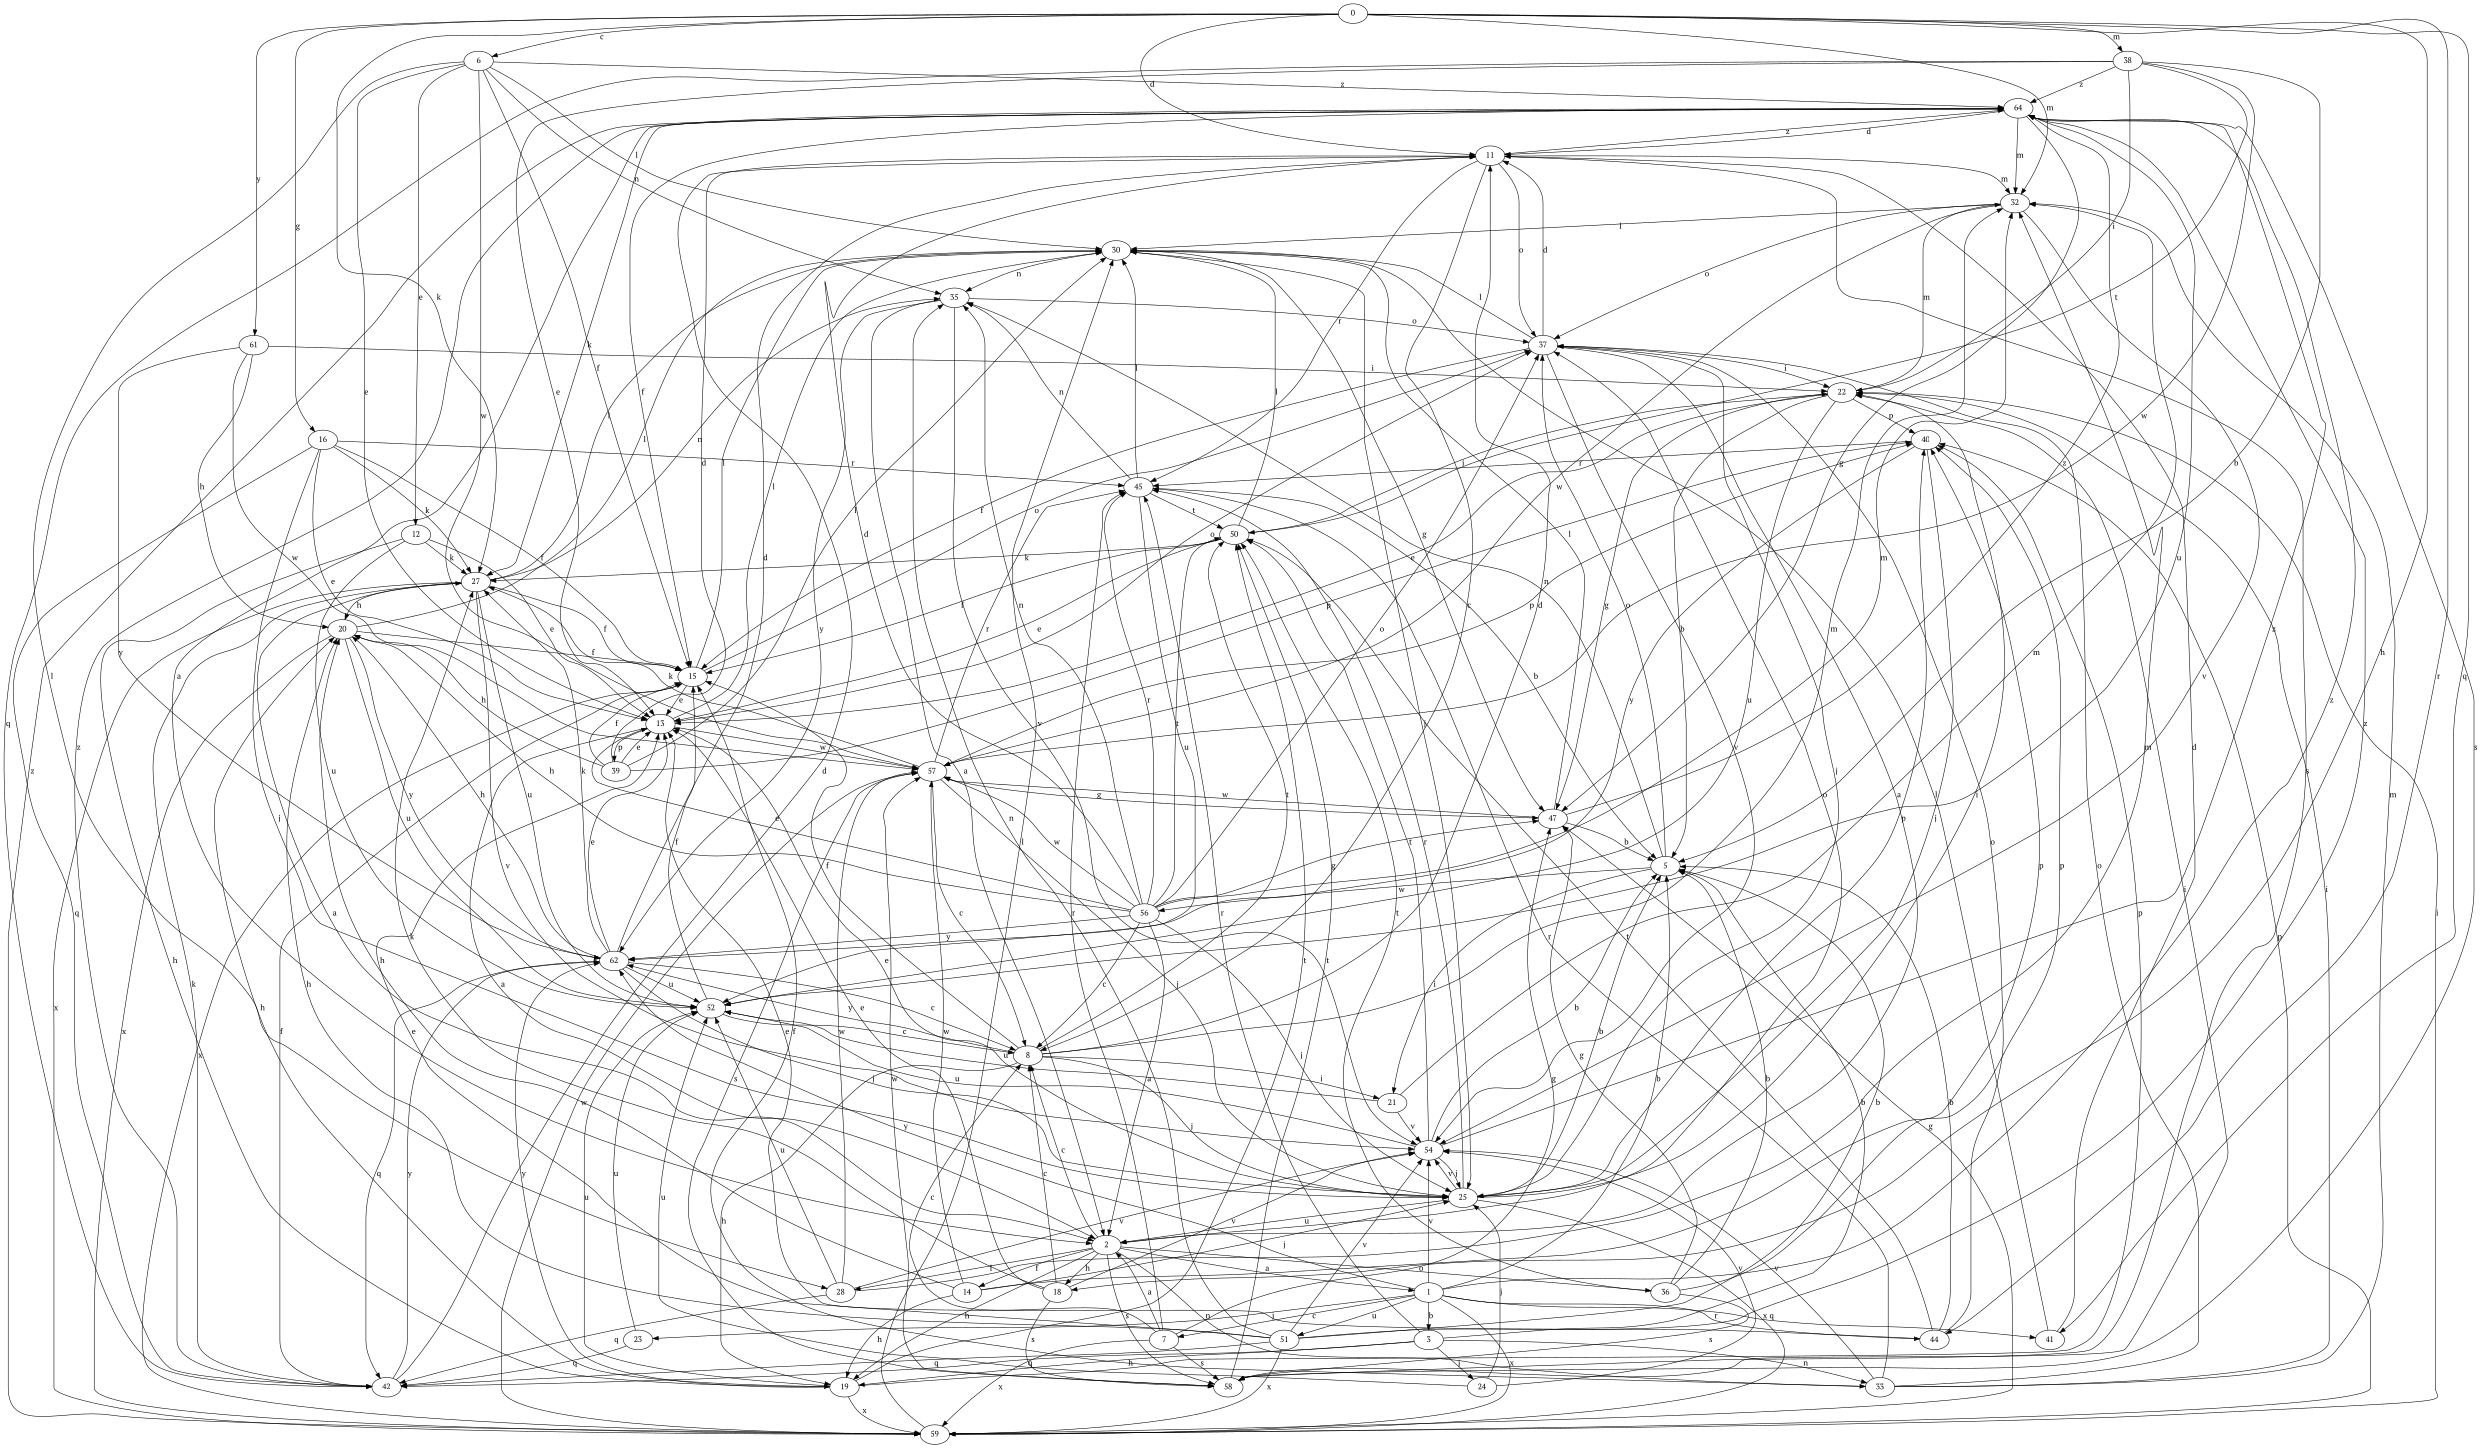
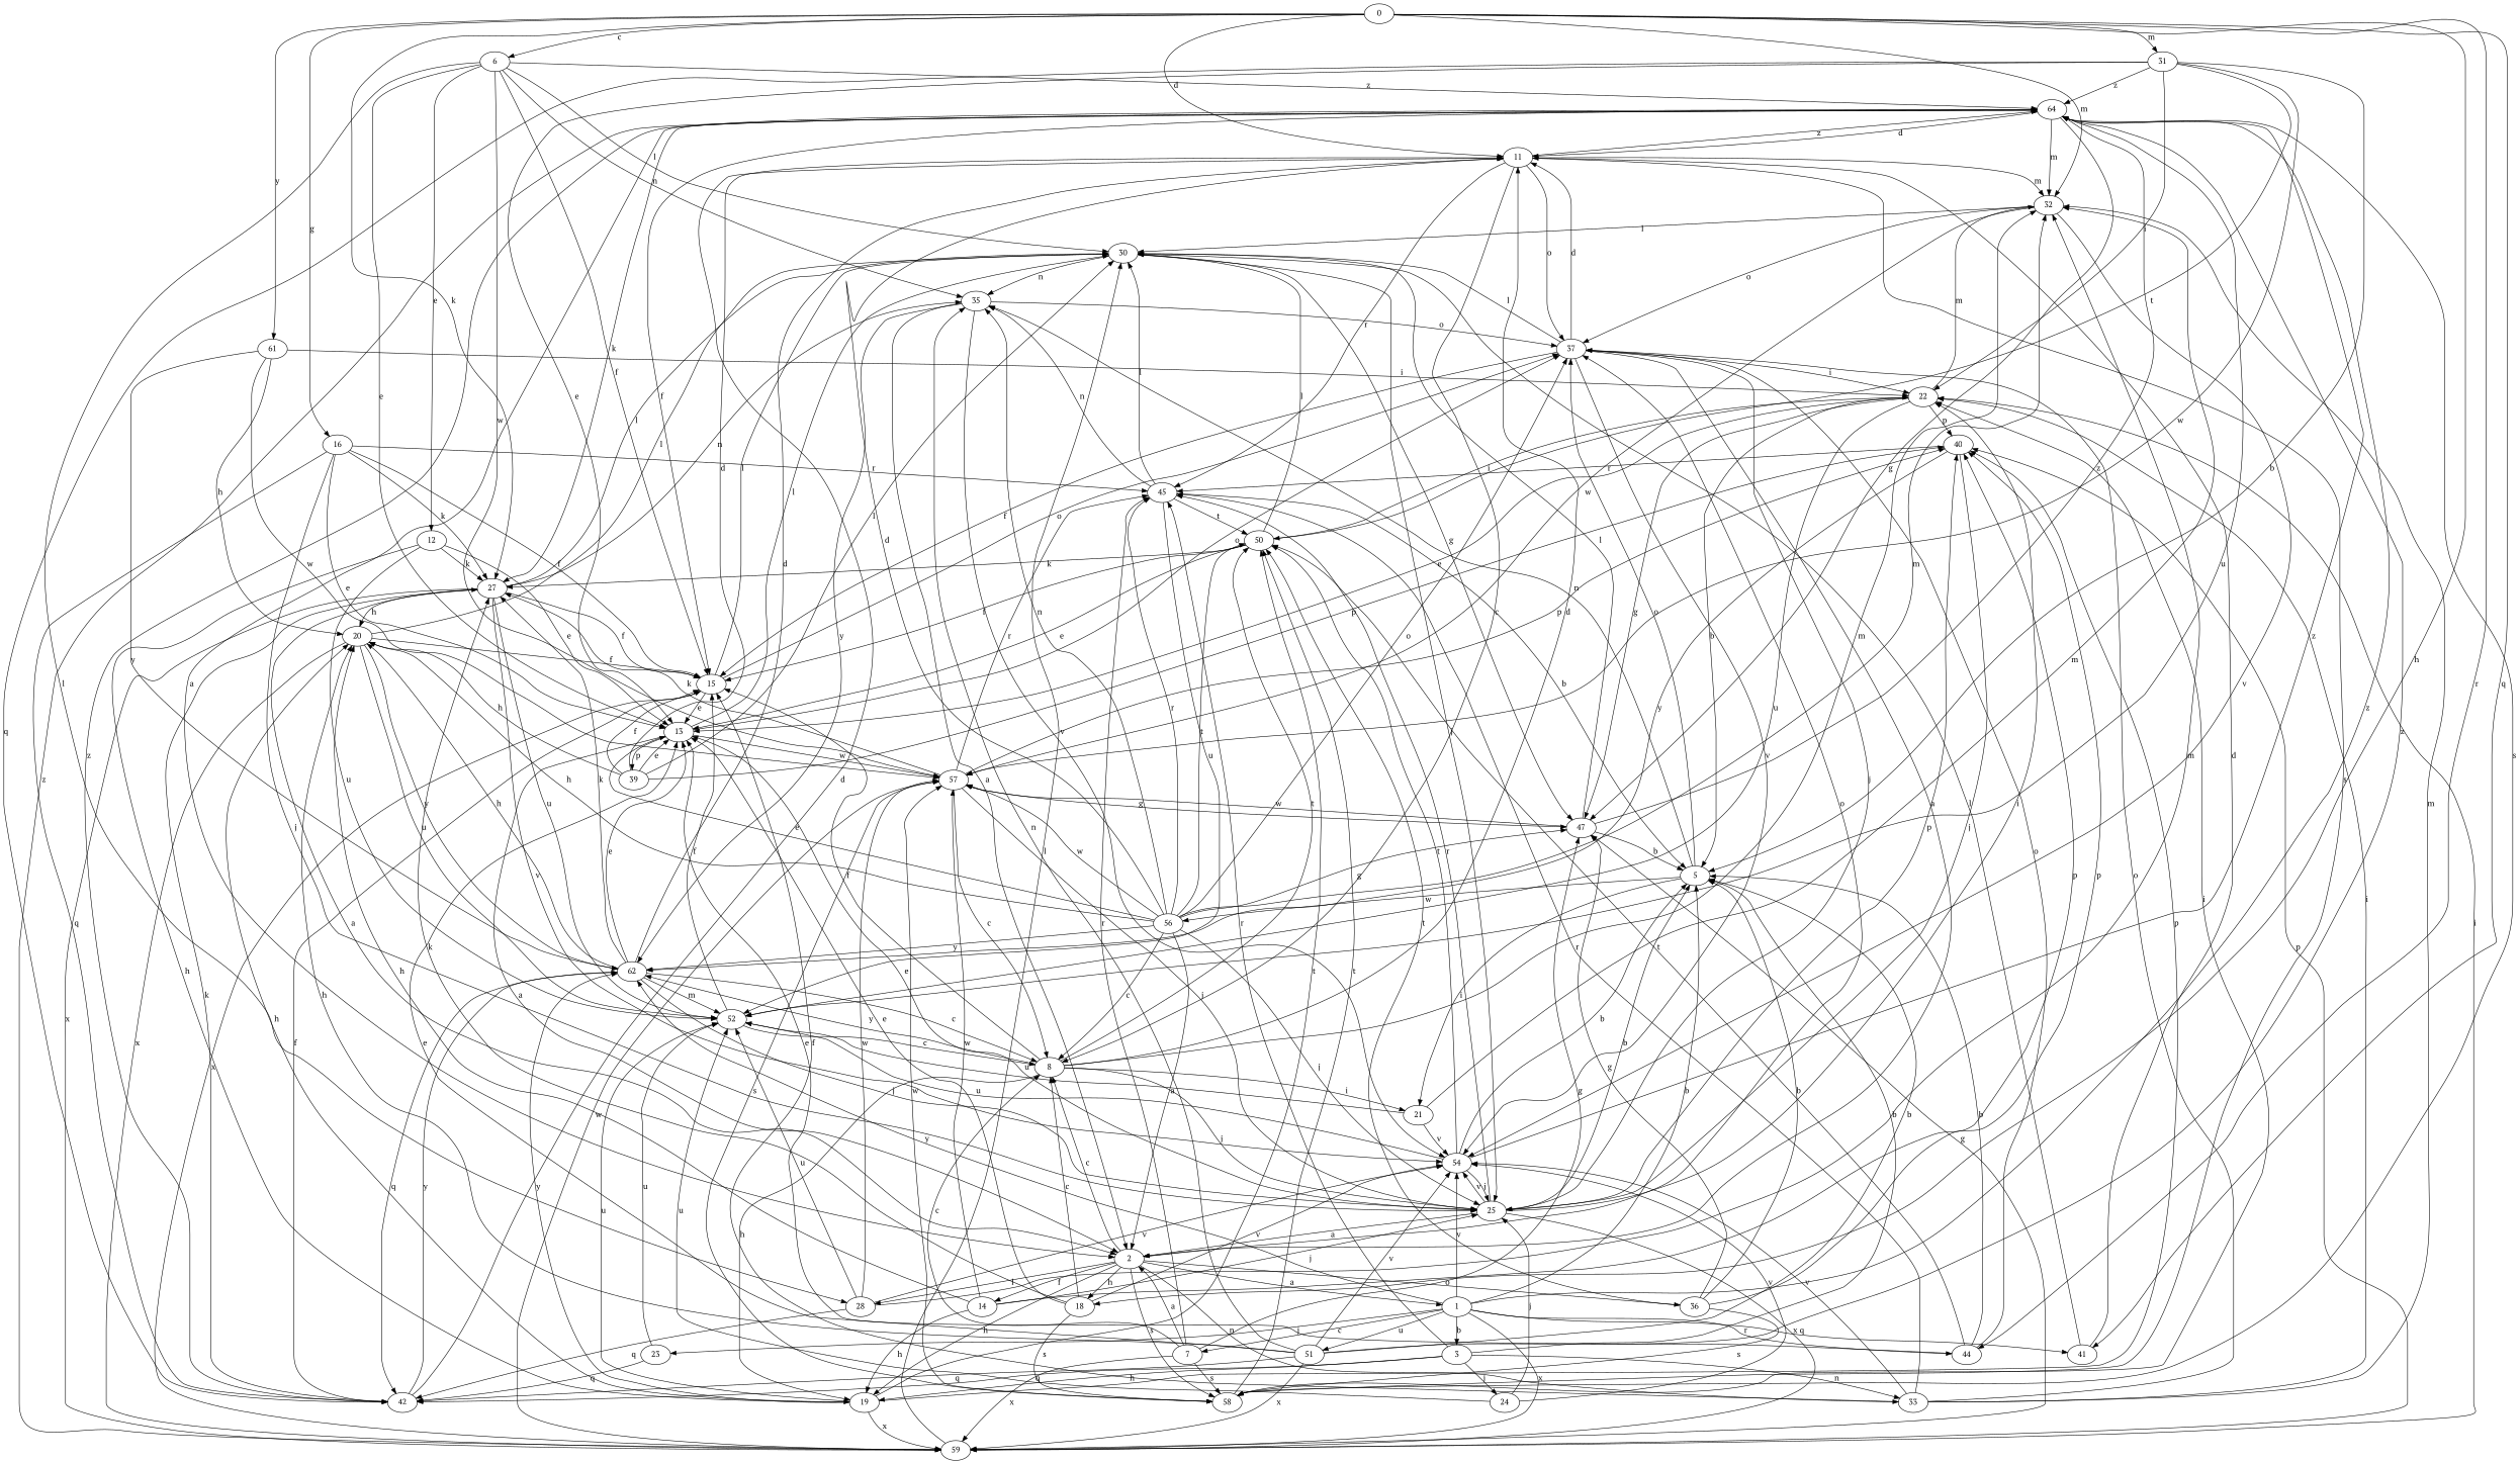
  strict digraph {
    fontname="PT Serif"
    node [fontname="PT Serif"]
    edge [fontname="PT Serif"]
    0
    6
    11
    16
    18
    27
-   31 [label=38]
+   31
    32
    41
    44
    61
    64
    28
    35
    12
    13
    15
    30
    57
    8
    37
    n22 [label=58]
    45
    42
    25
    54
    59
    2
    52
    20
    5
    50
    22
    62
    1
    3
    7
    23
    51
    19
    33
    24
    21
    56
    n45 [label=47]
    40
    14
    36
    39
    0 -> 6 [label=c]
    0 -> 11 [label=d]
    0 -> 16 [label=g]
    0 -> 18 [label=h]
    0 -> 27 [label=k]
    0 -> 31 [label=m]
    0 -> 32 [label=m]
    0 -> 41 [label=q]
    0 -> 44 [label=r]
    0 -> 61 [label=y]
    6 -> 64 [label=z]
    6 -> 28 [label=l]
    6 -> 35 [label=n]
    6 -> 12 [label=e]
    6 -> 13 [label=e]
    6 -> 15 [label=f]
    6 -> 30 [label=l]
    6 -> 57 [label=w]
    11 -> 32 [label=m]
    11 -> 64 [label=z]
    11 -> 8 [label=c]
    11 -> 37 [label=o]
    11 -> n22 [label=s]
    11 -> 45 [label=r]
    16 -> 27 [label=k]
    16 -> 13 [label=e]
    16 -> 15 [label=f]
    16 -> 45 [label=r]
    16 -> 42 [label=q]
    16 -> 25 [label=j]
    18 -> 27 [label=k]
    18 -> 13 [label=e]
    18 -> 8 [label=c]
    18 -> n22 [label=s]
    18 -> 54 [label=v]
    27 -> 35 [label=n]
    27 -> 15 [label=f]
    27 -> 30 [label=l]
    27 -> 54 [label=v]
    27 -> 59 [label=x]
    27 -> 2 [label=a]
    27 -> 52 [label=u]
    27 -> 20 [label=h]
    31 -> 64 [label=z]
    31 -> 13 [label=e]
    31 -> 57 [label=w]
    31 -> 42 [label=q]
    31 -> 5 [label=b]
    31 -> 50 [label=t]
    31 -> 22 [label=i]
    32 -> 30 [label=l]
    32 -> 57 [label=w]
    32 -> 37 [label=o]
    32 -> 54 [label=v]
    41 -> 11 [label=d]
    41 -> 30 [label=l]
    44 -> 13 [label=e]
    44 -> 37 [label=o]
    44 -> 5 [label=b]
    44 -> 50 [label=t]
    61 -> 57 [label=w]
    61 -> 20 [label=h]
    61 -> 22 [label=i]
    61 -> 62 [label=y]
    64 -> 11 [label=d]
    64 -> 27 [label=k]
    64 -> 32 [label=m]
    64 -> 15 [label=f]
    64 -> n22 [label=s]
    64 -> 2 [label=a]
    64 -> 52 [label=u]
    64 -> n45 [label=g]
    28 -> 32 [label=m]
    28 -> 57 [label=w]
    28 -> 42 [label=q]
    28 -> 54 [label=v]
    28 -> 52 [label=u]
    35 -> 37 [label=o]
    35 -> 54 [label=v]
    35 -> 2 [label=a]
    35 -> 62 [label=y]
    12 -> 27 [label=k]
    12 -> 13 [label=e]
    12 -> 52 [label=u]
    12 -> 19 [label=h]
    13 -> 30 [label=l]
    13 -> 57 [label=w]
    13 -> 37 [label=o]
    13 -> 2 [label=a]
    13 -> 39 [label=p]
    15 -> 13 [label=e]
    15 -> 30 [label=l]
    15 -> 37 [label=o]
    15 -> 59 [label=x]
    30 -> 35 [label=n]
    30 -> 25 [label=j]
    30 -> n45 [label=g]
    57 -> 27 [label=k]
    57 -> 8 [label=c]
    57 -> n22 [label=s]
    57 -> 45 [label=r]
    57 -> 25 [label=j]
    57 -> n45 [label=g]
    57 -> 40 [label=p]
    8 -> 11 [label=d]
    8 -> 32 [label=m]
    8 -> 15 [label=f]
    8 -> 25 [label=j]
    8 -> 50 [label=t]
    8 -> 62 [label=y]
    8 -> 19 [label=h]
    8 -> 21 [label=i]
    37 -> 11 [label=d]
    37 -> 15 [label=f]
    37 -> 30 [label=l]
    37 -> 25 [label=j]
    37 -> 54 [label=v]
    37 -> 2 [label=a]
    37 -> 22 [label=i]
    n22 -> 57 [label=w]
    n22 -> 50 [label=t]
    n22 -> 22 [label=i]
    45 -> 35 [label=n]
    45 -> 30 [label=l]
    45 -> 52 [label=u]
    45 -> 5 [label=b]
    45 -> 50 [label=t]
    42 -> 11 [label=d]
    42 -> 27 [label=k]
    42 -> 64 [label=z]
    42 -> 15 [label=f]
    42 -> 62 [label=y]
    25 -> 13 [label=e]
    25 -> 45 [label=r]
    25 -> 54 [label=v]
    25 -> 59 [label=x]
-   25 -> 2 [label=u]
+   25 -> 2 [label=a]
    25 -> 5 [label=b]
    25 -> 22 [label=i]
    25 -> 40 [label=p]
    54 -> 64 [label=z]
    54 -> 25 [label=j]
    54 -> 52 [label=u]
    54 -> 5 [label=b]
    54 -> 50 [label=t]
    59 -> 64 [label=z]
    59 -> 30 [label=l]
    59 -> 57 [label=w]
    59 -> 22 [label=i]
    59 -> n45 [label=g]
    59 -> 40 [label=p]
    2 -> 18 [label=h]
    2 -> 28 [label=l]
    2 -> 8 [label=c]
    2 -> 37 [label=o]
    2 -> n22 [label=s]
    2 -> 1 [label=a]
    2 -> 19 [label=h]
    2 -> 33 [label=n]
    2 -> 14 [label=f]
    2 -> 36 [label=o]
    52 -> 15 [label=f]
    52 -> 8 [label=c]
    20 -> 15 [label=f]
    20 -> 30 [label=l]
    20 -> 59 [label=x]
    20 -> 52 [label=u]
    20 -> 62 [label=y]
    5 -> 35 [label=n]
    5 -> 37 [label=o]
    5 -> 21 [label=i]
    5 -> 56 [label=w]
    50 -> 27 [label=k]
    50 -> 13 [label=e]
    50 -> 15 [label=f]
    50 -> 30 [label=l]
    50 -> 22 [label=i]
    22 -> 32 [label=m]
    22 -> 13 [label=e]
    22 -> 52 [label=u]
    22 -> 5 [label=b]
    22 -> n45 [label=g]
    22 -> 40 [label=p]
    62 -> 11 [label=d]
    62 -> 27 [label=k]
    62 -> 13 [label=e]
    62 -> 8 [label=c]
    62 -> 42 [label=q]
    62 -> 25 [label=j]
-   62 -> 52 [label=u]
+   62 -> 52 [label=m]
    62 -> 20 [label=h]
    1 -> 41 [label=q]
    1 -> 44 [label=r]
    1 -> 64 [label=z]
    1 -> 54 [label=v]
    1 -> 59 [label=x]
    1 -> 5 [label=b]
    1 -> 62 [label=y]
    1 -> 3 [label=b]
    1 -> 7 [label=c]
    1 -> 23 [label=j]
    1 -> 51 [label=u]
    3 -> 45 [label=r]
    3 -> 42 [label=q]
    3 -> 5 [label=b]
    3 -> 19 [label=h]
    3 -> 33 [label=n]
    3 -> 24 [label=j]
    7 -> 8 [label=c]
    7 -> n22 [label=s]
    7 -> 45 [label=r]
    7 -> 59 [label=x]
    7 -> 2 [label=a]
    7 -> n45 [label=g]
    23 -> 42 [label=q]
    23 -> 52 [label=u]
    51 -> 64 [label=z]
    51 -> 35 [label=n]
    51 -> 13 [label=e]
    51 -> 42 [label=q]
    51 -> 54 [label=v]
    51 -> 59 [label=x]
    51 -> 20 [label=h]
    51 -> 5 [label=b]
    19 -> 59 [label=x]
    19 -> 52 [label=u]
    19 -> 20 [label=h]
    19 -> 50 [label=t]
    19 -> 62 [label=y]
    19 -> 40 [label=p]
    33 -> 32 [label=m]
    33 -> 15 [label=f]
    33 -> 37 [label=o]
    33 -> 45 [label=r]
    33 -> 54 [label=v]
    33 -> 22 [label=i]
    24 -> 25 [label=j]
    24 -> 54 [label=v]
    24 -> 52 [label=u]
    21 -> 32 [label=m]
    21 -> 54 [label=v]
    21 -> 52 [label=u]
    56 -> 11 [label=d]
    56 -> 32 [label=m]
    56 -> 35 [label=n]
    56 -> 13 [label=e]
    56 -> 57 [label=w]
    56 -> 8 [label=c]
    56 -> 37 [label=o]
    56 -> 45 [label=r]
    56 -> 25 [label=j]
    56 -> 2 [label=a]
    56 -> 20 [label=h]
    56 -> 50 [label=t]
    56 -> 62 [label=y]
    56 -> n45 [label=g]
    n45 -> 64 [label=z]
    n45 -> 30 [label=l]
    n45 -> 57 [label=w]
    n45 -> 5 [label=b]
    40 -> 45 [label=r]
    40 -> 25 [label=j]
    40 -> 62 [label=y]
    14 -> 57 [label=w]
    14 -> 25 [label=j]
    14 -> 20 [label=h]
    14 -> 19 [label=h]
    14 -> 40 [label=p]
    36 -> n22 [label=s]
    36 -> 5 [label=b]
    36 -> 50 [label=t]
    36 -> n45 [label=g]
    36 -> 40 [label=p]
    39 -> 11 [label=d]
    39 -> 13 [label=e]
    39 -> 15 [label=f]
    39 -> 30 [label=l]
    39 -> 20 [label=h]
    39 -> 40 [label=p]
  }
